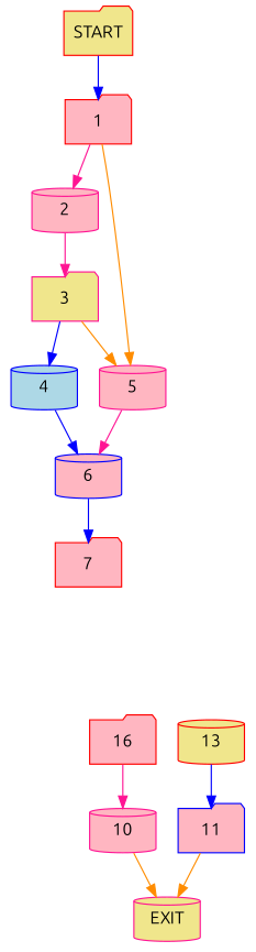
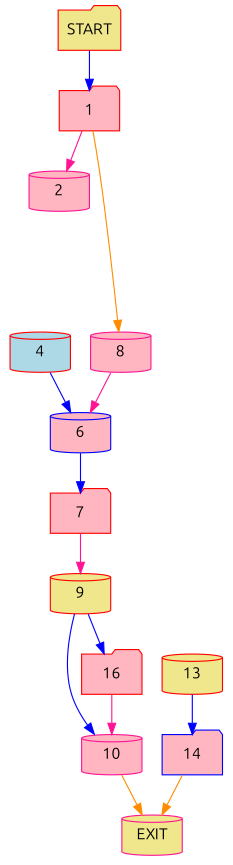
  digraph {
    fontname=Ubuntu
    node [color=red fillcolor=lightpink fontname=Ubuntu shape=cylinder style=filled]
    edge [color=blue fontname=Ubuntu]
    n1 [fillcolor=khaki label=START shape=folder]
    1 [shape=folder]
    2 [color=deeppink]
-   5 [color=deeppink]
+   5 [color=deeppink label=8]
    n5 [color=deeppink fillcolor=khaki label=EXIT]
-   3 [color=deeppink fillcolor=khaki shape=folder]
-   4 [color=blue fillcolor=lightblue]
+   4 [fillcolor=lightblue]
    6 [color=blue]
    7 [shape=folder]
+   9 [fillcolor=khaki]
    10 [color=deeppink]
    n12 [label=16 shape=folder]
    13 [fillcolor=khaki]
-   14 [color=blue shape=folder label=11]
+   14 [color=blue shape=folder]
    n1 -> 1
    1 -> 2 [color=deeppink]
    1 -> 5 [color=darkorange]
-   2 -> 3 [color=deeppink]
    5 -> 6 [color=deeppink]
-   3 -> 5 [color=darkorange]
-   3 -> 4
    4 -> 6
    6 -> 7
+   7 -> 9 [color=deeppink]
+   9 -> 10
+   9 -> n12
    10 -> n5 [color=darkorange]
    n12 -> 10 [color=deeppink]
    13 -> 14
    14 -> n5 [color=darkorange]
  }
